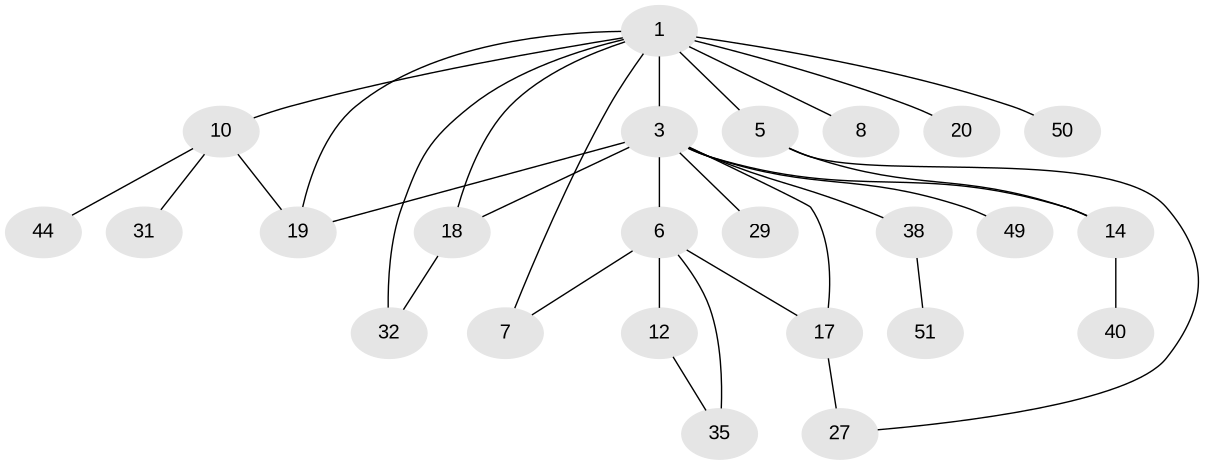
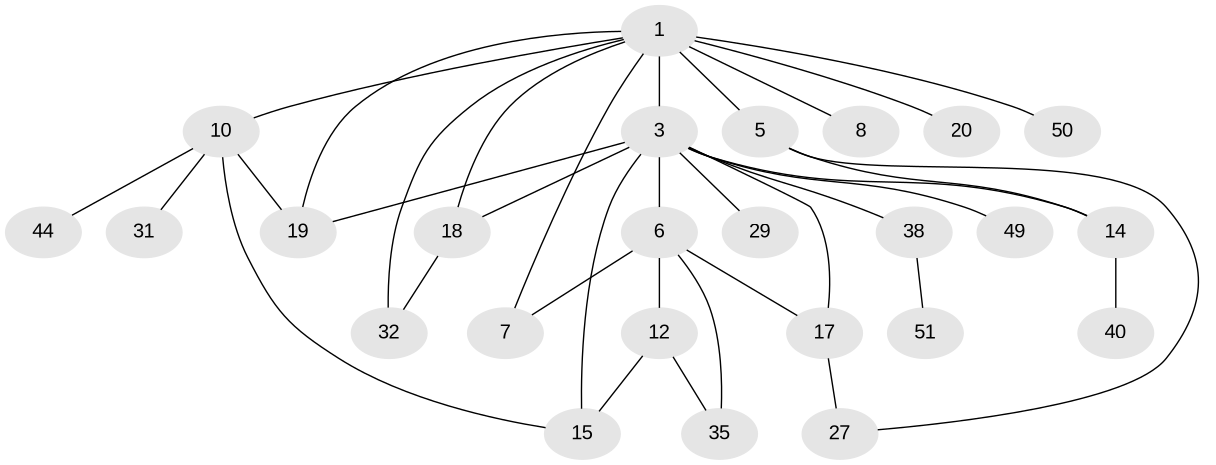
  graph {
    fontname="Liberation Sans"
    node [color=gray90 fontname="Liberation Sans" style=filled]
    edge [fontname="Liberation Sans"]
    1 [super="+2+4"]
    3 [super="+36+9"]
    5
    7 [super="+13"]
    8
    10 [super="+22"]
    18
    19
    20
    32
    50
    6
    14 [super="+33"]
+   15 [super="+41+21"]
    17
    29
    38 [super="+39"]
    49
    27 [super="+51"]
    31
    44
    12 [super="+28"]
    35
    40
    n25 [label=51]
    1 -- 3 [weight=2]
    1 -- 5
    1 -- 7
    1 -- 8
    1 -- 10
    1 -- 18
    1 -- 19
    1 -- 20
    1 -- 32
    1 -- 50
    3 -- 18
    3 -- 19
    3 -- 6
    3 -- 14
+   3 -- 15
    3 -- 17
    3 -- 29
    3 -- 38 [weight=2]
    3 -- 49
    5 -- 14
    5 -- 27
    10 -- 19
+   10 -- 15
    10 -- 31
    10 -- 44
    18 -- 32
    6 -- 7
    6 -- 17
    6 -- 12
    6 -- 35
    14 -- 40
    17 -- 27
    38 -- n25
+   12 -- 15
    12 -- 35
  }
